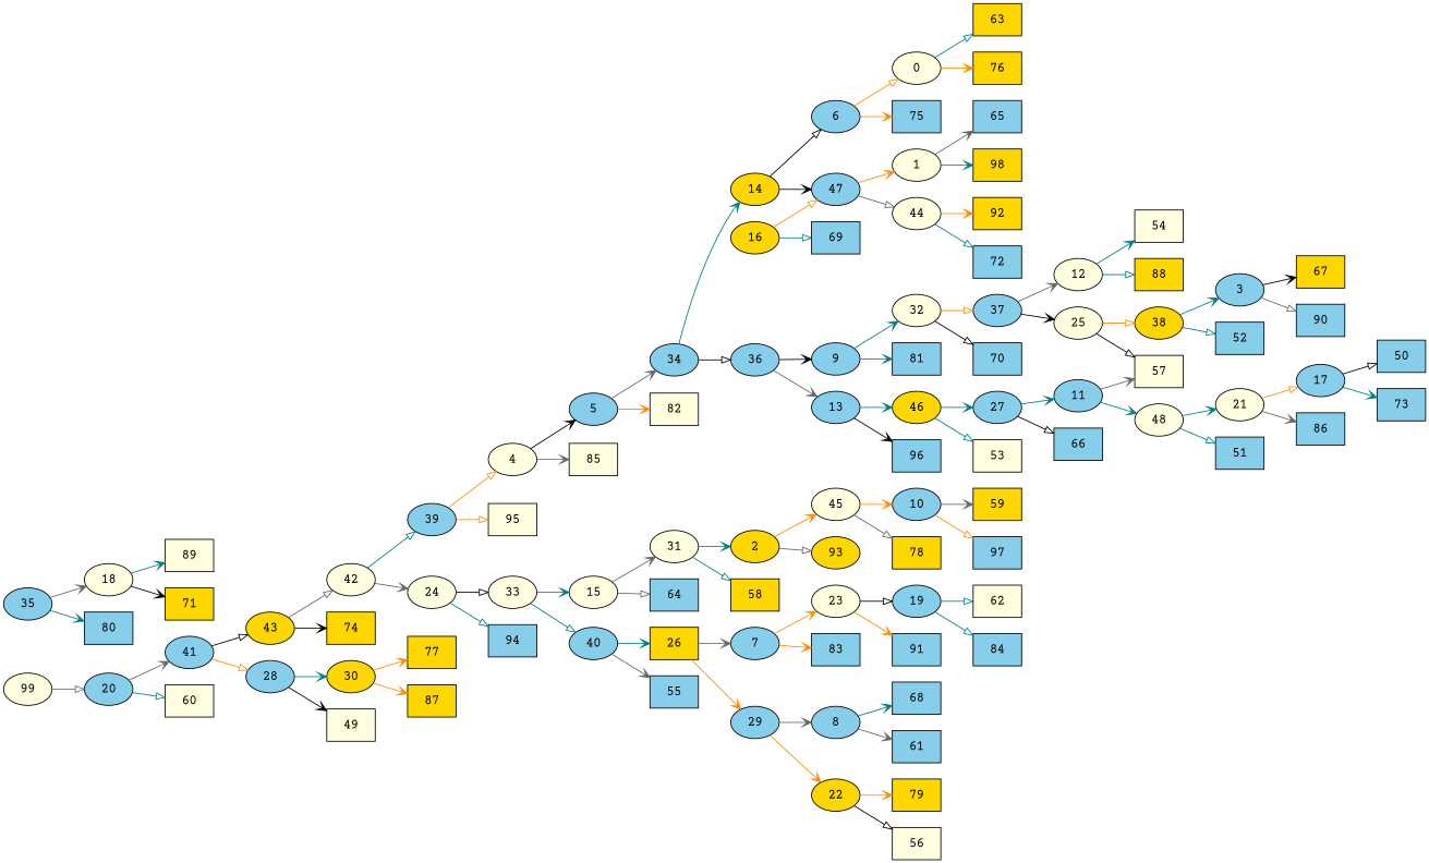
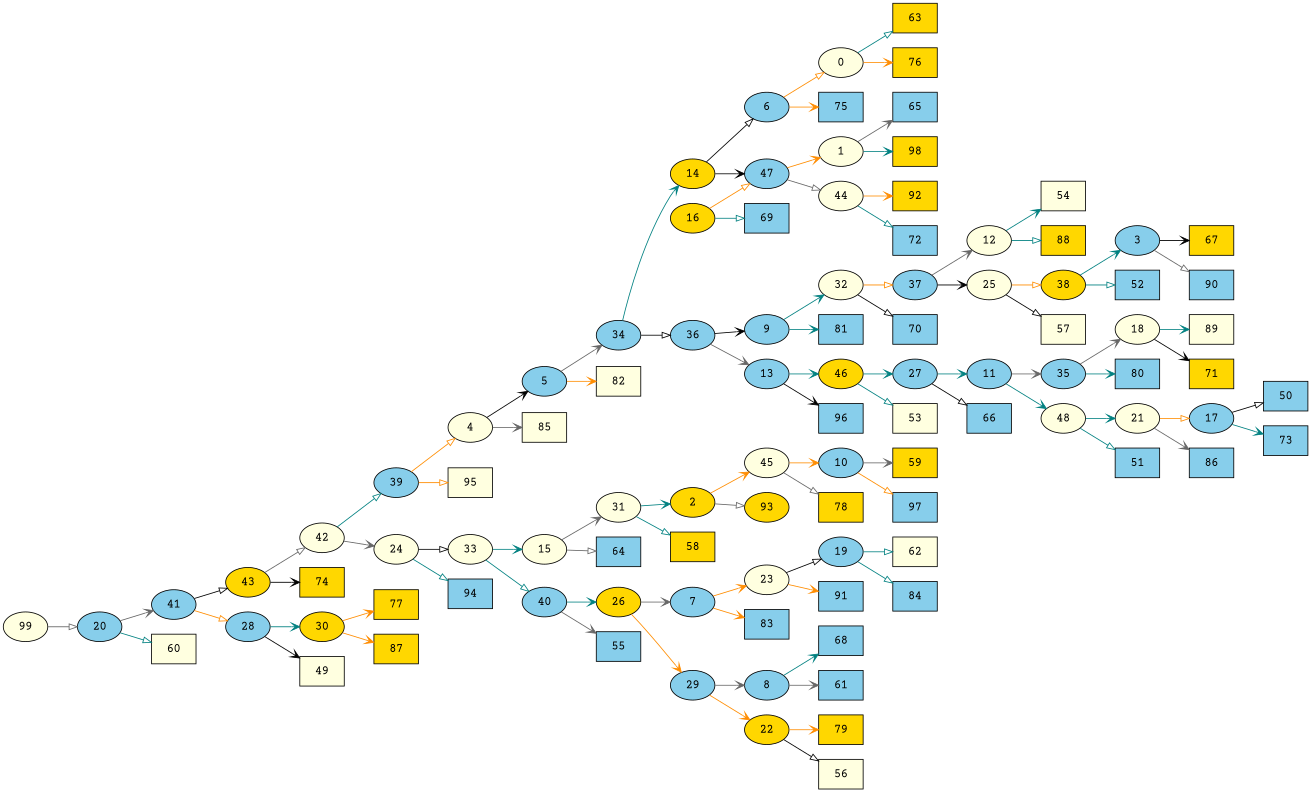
  digraph {
    fontname="Courier Prime"
    rankdir=LR
    node [fillcolor=skyblue fontname="Courier Prime" style=filled]
    edge [arrowhead=vee color=teal fontname="Courier Prime"]
    n1 [fillcolor=lightyellow label=0]
    n2 [fillcolor=gold label=63 shape=box]
    n3 [fillcolor=gold label=76 shape=box]
    n4 [fillcolor=lightyellow label=1]
    n5 [label=65 shape=box]
    n6 [fillcolor=gold label=98 shape=box]
    n7 [fillcolor=gold label=2]
    n8 [fillcolor=lightyellow label=45]
    n9 [fillcolor=gold label=93 shape=ellipse]
    n10 [label=10]
    n11 [fillcolor=gold label=78 shape=box]
    n12 [label=3]
    n13 [fillcolor=gold label=67 shape=box]
    n14 [label=90 shape=box]
    n15 [fillcolor=lightyellow label=4]
    n16 [label=5]
    n17 [fillcolor=lightyellow label=85 shape=box]
    n18 [label=34]
    n19 [fillcolor=lightyellow label=82 shape=box]
    n20 [fillcolor=gold label=14]
    n21 [label=36]
    n22 [label=6]
    n23 [label=75 shape=box]
    n24 [label=7]
    n25 [fillcolor=lightyellow label=23]
    n26 [label=83 shape=box]
    n27 [label=19]
    n28 [label=91 shape=box]
    n29 [label=8]
    n30 [label=68 shape=box]
    n31 [label=61 shape=box]
    n32 [label=9]
    n33 [fillcolor=lightyellow label=32]
    n34 [label=81 shape=box]
    n35 [label=37]
    n36 [label=70 shape=box]
    n37 [fillcolor=gold label=59 shape=box]
    n38 [label=97 shape=box]
    n39 [label=11]
    n40 [label=35]
    n41 [fillcolor=lightyellow label=48]
    n42 [fillcolor=lightyellow label=18]
    n43 [label=80 shape=box]
    n44 [fillcolor=lightyellow label=21]
    n45 [label=51 shape=box]
    n46 [fillcolor=lightyellow label=12]
    n47 [fillcolor=lightyellow label=54 shape=box]
    n48 [fillcolor=gold label=88 shape=box]
    n49 [label=13]
    n50 [fillcolor=gold label=46]
    n51 [label=96 shape=box]
    n52 [label=27]
    n53 [fillcolor=lightyellow label=53 shape=box]
    n54 [label=47]
    n55 [fillcolor=gold label=16]
    n56 [label=69 shape=box]
    n57 [fillcolor=lightyellow label=15]
    n58 [fillcolor=lightyellow label=31]
    n59 [label=64 shape=box]
    n60 [fillcolor=gold label=58 shape=box]
    n61 [fillcolor=lightyellow label=44]
    n62 [label=17]
    n63 [label=50 shape=box]
    n64 [label=73 shape=box]
    n65 [fillcolor=lightyellow label=89 shape=box]
    n66 [fillcolor=gold label=71 shape=box]
    n67 [fillcolor=lightyellow label=62 shape=box]
    n68 [label=84 shape=box]
    n69 [label=20]
    n70 [label=41]
    n71 [fillcolor=lightyellow label=60 shape=box]
    n72 [label=28]
    n73 [fillcolor=gold label=43]
    n74 [label=86 shape=box]
    n75 [fillcolor=gold label=22]
    n76 [fillcolor=gold label=79 shape=box]
    n77 [fillcolor=lightyellow label=56 shape=box]
    n78 [fillcolor=lightyellow label=24]
    n79 [fillcolor=lightyellow label=33]
    n80 [label=94 shape=box]
    n81 [label=40]
    n82 [fillcolor=lightyellow label=25]
    n83 [fillcolor=gold label=38]
    n84 [fillcolor=lightyellow label=57 shape=box]
    n85 [label=52 shape=box]
-   n86 [fillcolor=gold label=26 shape=box]
+   n86 [fillcolor=gold label=26]
    n87 [label=29]
    n88 [label=66 shape=box]
    n89 [fillcolor=gold label=30]
    n90 [fillcolor=lightyellow label=49 shape=box]
    n91 [fillcolor=gold label=77 shape=box]
    n92 [fillcolor=gold label=87 shape=box]
    n93 [label=55 shape=box]
    n94 [label=39]
    n95 [fillcolor=lightyellow label=95 shape=box]
    n96 [fillcolor=lightyellow label=42]
    n97 [fillcolor=gold label=74 shape=box]
    n98 [fillcolor=gold label=92 shape=box]
    n99 [label=72 shape=box]
    n100 [fillcolor=lightyellow label=99]
    n1 -> n2 [arrowhead=onormal]
    n1 -> n3 [color=darkorange]
    n4 -> n5 [color=gray40]
    n4 -> n6
    n7 -> n8 [color=darkorange]
    n7 -> n9 [arrowhead=onormal color=gray40]
    n8 -> n10 [color=darkorange]
    n8 -> n11 [arrowhead=onormal color=gray40]
    n10 -> n37 [color=gray40]
    n10 -> n38 [arrowhead=onormal color=darkorange]
    n12 -> n13 [color=black]
    n12 -> n14 [arrowhead=onormal color=gray40]
    n15 -> n16 [color=black]
    n15 -> n17 [color=gray40]
    n16 -> n18 [color=gray40]
    n16 -> n19 [color=darkorange]
    n18 -> n20
    n18 -> n21 [arrowhead=onormal color=black]
    n20 -> n22 [arrowhead=onormal color=black]
    n20 -> n54 [color=black]
    n21 -> n32 [color=black]
    n21 -> n49 [color=gray40]
    n22 -> n1 [arrowhead=onormal color=darkorange]
    n22 -> n23 [color=darkorange]
    n24 -> n25 [color=darkorange]
    n24 -> n26 [color=darkorange]
    n25 -> n27 [arrowhead=onormal color=black]
    n25 -> n28 [color=darkorange]
    n27 -> n67 [arrowhead=onormal]
    n27 -> n68 [arrowhead=onormal]
    n29 -> n30
    n29 -> n31 [color=gray40]
    n32 -> n33
    n32 -> n34
    n33 -> n35 [arrowhead=onormal color=darkorange]
    n33 -> n36 [arrowhead=onormal color=black]
    n35 -> n46 [color=gray40]
    n35 -> n82 [color=black]
-   n39 -> n84 [color=gray40]
+   n39 -> n40 [color=gray40]
    n39 -> n41
    n40 -> n42 [color=gray40]
    n40 -> n43
    n41 -> n44
    n41 -> n45 [arrowhead=onormal]
    n42 -> n65
    n42 -> n66 [color=black]
    n44 -> n62 [arrowhead=onormal color=darkorange]
    n44 -> n74 [color=gray40]
    n46 -> n47
    n46 -> n48 [arrowhead=onormal]
    n49 -> n50
    n49 -> n51 [color=black]
    n50 -> n52
    n50 -> n53 [arrowhead=onormal]
    n52 -> n39
    n52 -> n88 [arrowhead=onormal color=black]
    n54 -> n4 [color=darkorange]
    n54 -> n61 [arrowhead=onormal color=gray40]
    n55 -> n54 [arrowhead=onormal color=darkorange]
    n55 -> n56 [arrowhead=onormal]
    n57 -> n58 [color=gray40]
    n57 -> n59 [arrowhead=onormal color=gray40]
    n58 -> n7
    n58 -> n60 [arrowhead=onormal]
    n61 -> n98 [color=darkorange]
    n61 -> n99 [arrowhead=onormal]
    n62 -> n63 [arrowhead=onormal color=black]
    n62 -> n64
    n69 -> n70 [color=gray40]
    n69 -> n71 [arrowhead=onormal]
    n70 -> n72 [arrowhead=onormal color=darkorange]
    n70 -> n73 [arrowhead=onormal color=black]
    n72 -> n89
    n72 -> n90 [color=black]
    n73 -> n96 [arrowhead=onormal color=gray40]
    n73 -> n97 [color=black]
    n75 -> n76 [color=darkorange]
    n75 -> n77 [arrowhead=onormal color=black]
    n78 -> n79 [arrowhead=onormal color=black]
    n78 -> n80 [arrowhead=onormal]
    n79 -> n57
    n79 -> n81 [arrowhead=onormal]
    n81 -> n86
    n81 -> n93 [color=gray40]
    n82 -> n83 [arrowhead=onormal color=darkorange]
    n82 -> n84 [arrowhead=onormal color=black]
    n83 -> n12
    n83 -> n85 [arrowhead=onormal]
    n86 -> n24 [color=gray40]
    n86 -> n87 [color=darkorange]
    n87 -> n29 [color=gray40]
    n87 -> n75 [color=darkorange]
    n89 -> n91 [color=darkorange]
    n89 -> n92 [color=darkorange]
    n94 -> n15 [arrowhead=onormal color=darkorange]
    n94 -> n95 [arrowhead=onormal color=darkorange]
    n96 -> n78 [color=gray40]
    n96 -> n94 [arrowhead=onormal]
    n100 -> n69 [arrowhead=onormal color=gray40]
  }
